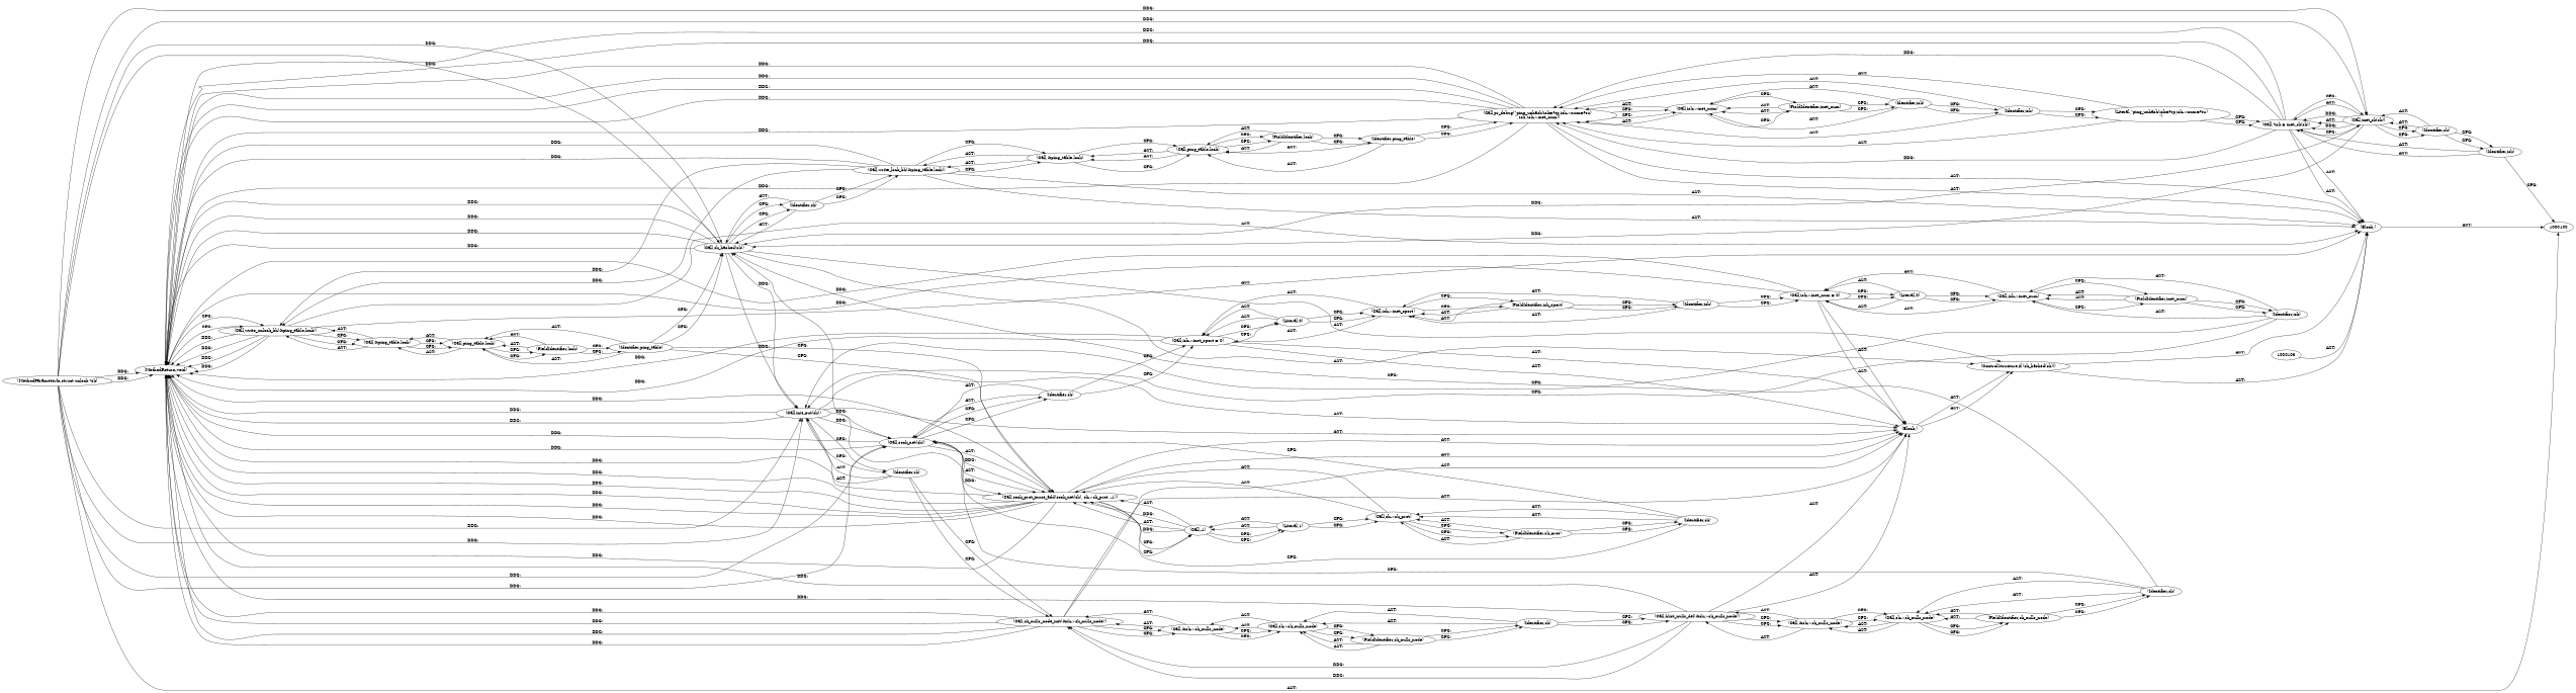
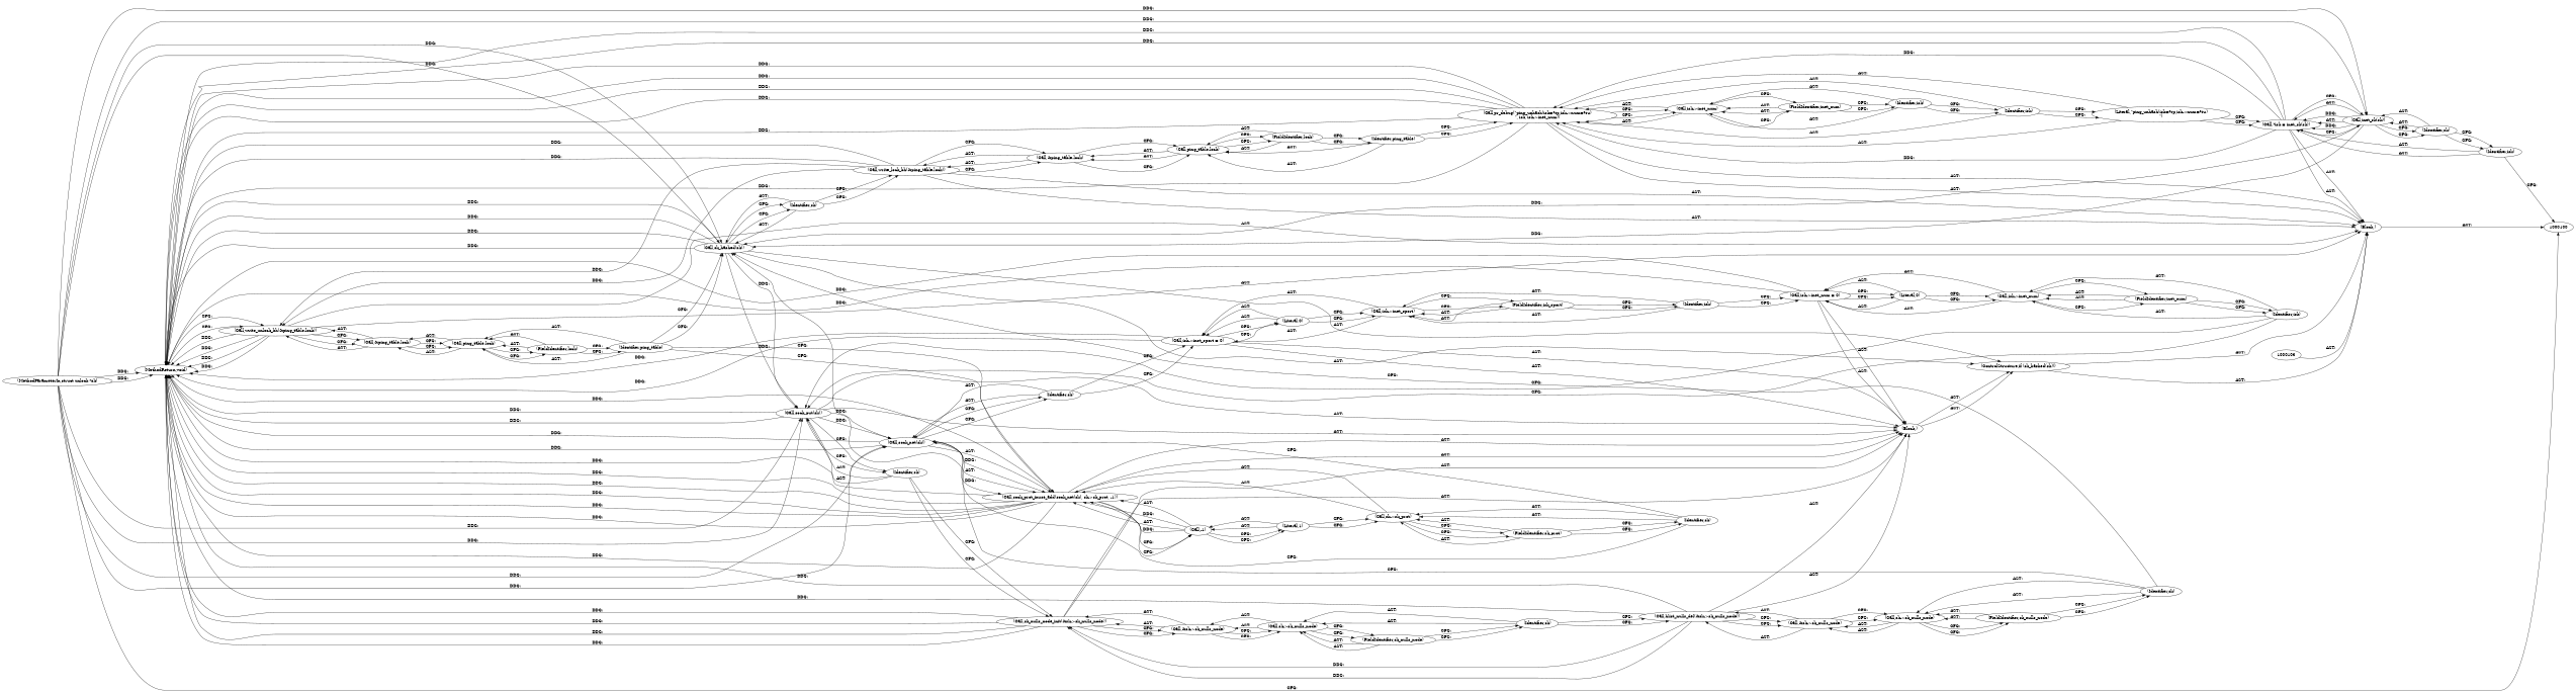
  digraph {
    rankdir=LR
    n1 [label="(MethodReturn,void)"]
    n2 [label="(Call,write_unlock_bh(&ping_table.lock))"]
    n3 [label="(Call,&ping_table.lock)"]
    n4 [label="(Block,)"]
    n5 [label="(MethodParameterIn,struct unlock *sk)"]
    1000100
-   n7 [label="(Call,init_put(sk))"]
+   n7 [label="(Call,sock_put(sk))"]
    n8 [label="(Call,sock_net(sk))"]
    n9 [label="(Call,inet_sk(sk))"]
    n10 [label="(Call,sk_hashed(sk))"]
    n11 [label="(Identifier,sk)"]
    n12 [label="(Block,)"]
    n13 [label="(Call,sock_prot_inuse_add(sock_net(sk), sk->sk_prot, -1))"]
    n14 [label="(Identifier,sk)"]
    n15 [label="(Call,*isk = inet_sk(sk))"]
    n16 [label="(Identifier,sk)"]
    n17 [label="(Identifier,sk)"]
    n18 [label="(ControlStructure,if (sk_hashed(sk)))"]
    n19 [label="(Call,sk_nulls_node_init(&sk->sk_nulls_node))"]
    n20 [label="(Call,&sk->sk_nulls_node)"]
    n21 [label="(Literal,0)"]
    n22 [label="(Call,isk->inet_num = 0)"]
    n23 [label="(Call,isk->inet_num)"]
    n24 [label="(FieldIdentifier,inet_num)"]
    n25 [label="(Identifier,isk)"]
    n26 [label="(Literal,0)"]
    n27 [label="(Call,isk->inet_sport = 0)"]
    n28 [label="(Call,isk->inet_sport)"]
    n29 [label="(FieldIdentifier,isk_sport)"]
    n30 [label="(Identifier,isk)"]
    n31 [label="(Call,-1)"]
    n32 [label="(Literal,1)"]
    n33 [label="(Call,sk->sk_prot)"]
    n34 [label="(FieldIdentifier,sk_prot)"]
    n35 [label="(Identifier,sk)"]
    n36 [label="(Call,ping_table.lock)"]
    n37 [label="(FieldIdentifier,lock)"]
    n38 [label="(Identifier,ping_table)"]
    n39 [label="(Call,pr_debug(\"ping_unhash(isk=%p,isk->num=%u)\n\", isk, isk->inet_num))"]
    n40 [label="(Call,isk->inet_num)"]
    n41 [label="(Identifier,isk)"]
    n42 [label="(Literal,\"ping_unhash(isk=%p,isk->num=%u)\n\")"]
    n43 [label="(FieldIdentifier,inet_num)"]
    n44 [label="(Identifier,isk)"]
    n45 [label="(Identifier,isk)"]
    n46 [label="(Call,write_lock_bh(&ping_table.lock))"]
    n47 [label="(Call,&ping_table.lock)"]
    n48 [label="(Call,ping_table.lock)"]
    n49 [label="(FieldIdentifier,lock)"]
    n50 [label="(Identifier,ping_table)"]
    n51 [label="(Call,&sk->sk_nulls_node)"]
    n52 [label="(Call,sk->sk_nulls_node)"]
    n53 [label="(Call,hlist_nulls_del(&sk->sk_nulls_node))"]
    n54 [label="(FieldIdentifier,sk_nulls_node)"]
    n55 [label="(Identifier,sk)"]
    n56 [label="(Call,sk->sk_nulls_node)"]
    n57 [label="(FieldIdentifier,sk_nulls_node)"]
    n58 [label="(Identifier,sk)"]
    1000103
    n1 -> n2 [label="CFG: "]
    n1 -> n2 [label="CFG: "]
    n2 -> n1 [label="DDG: "]
    n2 -> n1 [label="DDG: "]
    n2 -> n1 [label="DDG: "]
    n2 -> n1 [label="DDG: "]
    n2 -> n3 [label="CFG: "]
    n2 -> n3 [label="CFG: "]
    n2 -> n4 [label="AST: "]
    n2 -> n4 [label="AST: "]
    n3 -> n2 [label="AST: "]
    n3 -> n2 [label="AST: "]
    n3 -> n36 [label="CFG: "]
    n3 -> n36 [label="CFG: "]
    n4 -> 1000100 [label="AST: "]
    n5 -> n1 [label="DDG: "]
    n5 -> n1 [label="DDG: "]
-   n5 -> 1000100 [label="AST: "]
+   n5 -> 1000100 [label="CFG: "]
    n5 -> n7 [label="DDG: "]
    n5 -> n7 [label="DDG: "]
    n5 -> n8 [label="DDG: "]
    n5 -> n8 [label="DDG: "]
    n5 -> n9 [label="DDG: "]
    n5 -> n9 [label="DDG: "]
    n5 -> n10 [label="DDG: "]
    n5 -> n10 [label="DDG: "]
    n7 -> n1 [label="DDG: "]
    n7 -> n1 [label="DDG: "]
    n7 -> n8 [label="DDG: "]
    n7 -> n8 [label="DDG: "]
    n7 -> n11 [label="CFG: "]
    n7 -> n11 [label="CFG: "]
    n7 -> n12 [label="AST: "]
    n7 -> n12 [label="AST: "]
    n8 -> n1 [label="DDG: "]
    n8 -> n1 [label="DDG: "]
    n8 -> n13 [label="AST: "]
    n8 -> n13 [label="DDG: "]
    n8 -> n13 [label="AST: "]
    n8 -> n13 [label="DDG: "]
    n8 -> n14 [label="CFG: "]
    n8 -> n14 [label="CFG: "]
    n9 -> n10 [label="DDG: "]
    n9 -> n10 [label="DDG: "]
    n9 -> n15 [label="AST: "]
    n9 -> n15 [label="DDG: "]
    n9 -> n15 [label="AST: "]
    n9 -> n15 [label="DDG: "]
    n9 -> n16 [label="CFG: "]
    n9 -> n16 [label="CFG: "]
    n10 -> n1 [label="DDG: "]
    n10 -> n1 [label="DDG: "]
    n10 -> n1 [label="DDG: "]
    n10 -> n1 [label="DDG: "]
    n10 -> n7 [label="DDG: "]
    n10 -> n7 [label="DDG: "]
    n10 -> n17 [label="CFG: "]
    n10 -> n17 [label="CFG: "]
    n10 -> n18 [label="AST: "]
    n10 -> n18 [label="AST: "]
    n11 -> n7 [label="AST: "]
    n11 -> n7 [label="AST: "]
    n11 -> n19 [label="CFG: "]
    n11 -> n19 [label="CFG: "]
    n12 -> n18 [label="AST: "]
    n12 -> n18 [label="AST: "]
    n13 -> n1 [label="DDG: "]
    n13 -> n1 [label="DDG: "]
    n13 -> n1 [label="DDG: "]
    n13 -> n1 [label="DDG: "]
    n13 -> n1 [label="DDG: "]
    n13 -> n1 [label="DDG: "]
    n13 -> n1 [label="DDG: "]
    n13 -> n1 [label="DDG: "]
    n13 -> n12 [label="AST: "]
    n13 -> n12 [label="AST: "]
    n13 -> n31 [label="CFG: "]
    n13 -> n31 [label="CFG: "]
    n14 -> n8 [label="AST: "]
    n14 -> n8 [label="AST: "]
    n14 -> n27 [label="CFG: "]
    n14 -> n27 [label="CFG: "]
    n15 -> n1 [label="DDG: "]
    n15 -> n1 [label="DDG: "]
    n15 -> n4 [label="AST: "]
    n15 -> n4 [label="AST: "]
    n15 -> n9 [label="CFG: "]
    n15 -> n9 [label="CFG: "]
    n15 -> n39 [label="DDG: "]
    n15 -> n39 [label="DDG: "]
    n16 -> n9 [label="AST: "]
    n16 -> n9 [label="AST: "]
    n16 -> n41 [label="CFG: "]
    n16 -> n41 [label="CFG: "]
    n17 -> n10 [label="AST: "]
    n17 -> n10 [label="AST: "]
    n17 -> n46 [label="CFG: "]
    n17 -> n46 [label="CFG: "]
    n18 -> n4 [label="AST: "]
    n18 -> n4 [label="AST: "]
    n19 -> n1 [label="DDG: "]
    n19 -> n1 [label="DDG: "]
    n19 -> n1 [label="DDG: "]
    n19 -> n1 [label="DDG: "]
    n19 -> n12 [label="AST: "]
    n19 -> n12 [label="AST: "]
    n19 -> n20 [label="CFG: "]
    n19 -> n20 [label="CFG: "]
    n20 -> n19 [label="AST: "]
    n20 -> n19 [label="AST: "]
    n20 -> n56 [label="CFG: "]
    n20 -> n56 [label="CFG: "]
    n21 -> n22 [label="AST: "]
    n21 -> n22 [label="AST: "]
    n21 -> n23 [label="CFG: "]
    n21 -> n23 [label="CFG: "]
    n22 -> n1 [label="DDG: "]
    n22 -> n1 [label="DDG: "]
    n22 -> n12 [label="AST: "]
    n22 -> n12 [label="AST: "]
    n22 -> n21 [label="CFG: "]
    n22 -> n21 [label="CFG: "]
    n23 -> n22 [label="AST: "]
    n23 -> n22 [label="AST: "]
    n23 -> n24 [label="CFG: "]
    n23 -> n24 [label="CFG: "]
    n24 -> n23 [label="AST: "]
    n24 -> n23 [label="AST: "]
    n24 -> n25 [label="CFG: "]
    n24 -> n25 [label="CFG: "]
    n25 -> n7 [label="CFG: "]
    n25 -> n7 [label="CFG: "]
    n25 -> n23 [label="AST: "]
    n25 -> n23 [label="AST: "]
    n26 -> n27 [label="AST: "]
    n26 -> n27 [label="AST: "]
    n26 -> n28 [label="CFG: "]
    n26 -> n28 [label="CFG: "]
    n27 -> n1 [label="DDG: "]
    n27 -> n1 [label="DDG: "]
    n27 -> n12 [label="AST: "]
    n27 -> n12 [label="AST: "]
    n27 -> n26 [label="CFG: "]
    n27 -> n26 [label="CFG: "]
    n28 -> n27 [label="AST: "]
    n28 -> n27 [label="AST: "]
    n28 -> n29 [label="CFG: "]
    n28 -> n29 [label="CFG: "]
    n29 -> n28 [label="AST: "]
    n29 -> n28 [label="AST: "]
    n29 -> n30 [label="CFG: "]
    n29 -> n30 [label="CFG: "]
    n30 -> n22 [label="CFG: "]
    n30 -> n22 [label="CFG: "]
    n30 -> n28 [label="AST: "]
    n30 -> n28 [label="AST: "]
    n31 -> n13 [label="AST: "]
    n31 -> n13 [label="DDG: "]
    n31 -> n13 [label="AST: "]
    n31 -> n13 [label="DDG: "]
    n31 -> n32 [label="CFG: "]
    n31 -> n32 [label="CFG: "]
    n32 -> n31 [label="AST: "]
    n32 -> n31 [label="AST: "]
    n32 -> n33 [label="CFG: "]
    n32 -> n33 [label="CFG: "]
    n33 -> n13 [label="AST: "]
    n33 -> n13 [label="AST: "]
    n33 -> n34 [label="CFG: "]
    n33 -> n34 [label="CFG: "]
    n34 -> n33 [label="AST: "]
    n34 -> n33 [label="AST: "]
    n34 -> n35 [label="CFG: "]
    n34 -> n35 [label="CFG: "]
    n35 -> n8 [label="CFG: "]
    n35 -> n8 [label="CFG: "]
    n35 -> n33 [label="AST: "]
    n35 -> n33 [label="AST: "]
    n36 -> n3 [label="AST: "]
    n36 -> n3 [label="AST: "]
    n36 -> n37 [label="CFG: "]
    n36 -> n37 [label="CFG: "]
    n37 -> n36 [label="AST: "]
    n37 -> n36 [label="AST: "]
    n37 -> n38 [label="CFG: "]
    n37 -> n38 [label="CFG: "]
    n38 -> n10 [label="CFG: "]
    n38 -> n10 [label="CFG: "]
    n38 -> n13 [label="CFG: "]
    n38 -> n13 [label="CFG: "]
    n38 -> n36 [label="AST: "]
    n38 -> n36 [label="AST: "]
    n39 -> n1 [label="DDG: "]
    n39 -> n1 [label="DDG: "]
    n39 -> n1 [label="DDG: "]
    n39 -> n1 [label="DDG: "]
    n39 -> n1 [label="DDG: "]
    n39 -> n1 [label="DDG: "]
    n39 -> n4 [label="AST: "]
    n39 -> n4 [label="AST: "]
    n39 -> n40 [label="CFG: "]
    n39 -> n40 [label="CFG: "]
    n40 -> n39 [label="AST: "]
    n40 -> n39 [label="AST: "]
    n40 -> n43 [label="CFG: "]
    n40 -> n43 [label="CFG: "]
    n41 -> 1000100 [label="CFG: "]
    n41 -> n15 [label="AST: "]
    n41 -> n15 [label="AST: "]
    n42 -> n15 [label="CFG: "]
    n42 -> n15 [label="CFG: "]
    n42 -> n39 [label="AST: "]
    n42 -> n39 [label="AST: "]
    n43 -> n40 [label="AST: "]
    n43 -> n40 [label="AST: "]
    n43 -> n45 [label="CFG: "]
    n43 -> n45 [label="CFG: "]
    n44 -> n39 [label="AST: "]
    n44 -> n39 [label="AST: "]
    n44 -> n42 [label="CFG: "]
    n44 -> n42 [label="CFG: "]
    n45 -> n40 [label="AST: "]
    n45 -> n40 [label="AST: "]
    n45 -> n44 [label="CFG: "]
    n45 -> n44 [label="CFG: "]
    n46 -> n1 [label="DDG: "]
    n46 -> n1 [label="DDG: "]
    n46 -> n2 [label="DDG: "]
    n46 -> n2 [label="DDG: "]
    n46 -> n4 [label="AST: "]
    n46 -> n4 [label="AST: "]
    n46 -> n47 [label="CFG: "]
    n46 -> n47 [label="CFG: "]
    n47 -> n46 [label="AST: "]
    n47 -> n46 [label="AST: "]
    n47 -> n48 [label="CFG: "]
    n47 -> n48 [label="CFG: "]
    n48 -> n47 [label="AST: "]
    n48 -> n47 [label="AST: "]
    n48 -> n49 [label="CFG: "]
    n48 -> n49 [label="CFG: "]
    n49 -> n48 [label="AST: "]
    n49 -> n48 [label="AST: "]
    n49 -> n50 [label="CFG: "]
    n49 -> n50 [label="CFG: "]
    n50 -> n39 [label="CFG: "]
    n50 -> n39 [label="CFG: "]
    n50 -> n48 [label="AST: "]
    n50 -> n48 [label="AST: "]
    n51 -> n52 [label="CFG: "]
    n51 -> n52 [label="CFG: "]
    n51 -> n53 [label="AST: "]
    n51 -> n53 [label="AST: "]
    n52 -> n51 [label="AST: "]
    n52 -> n51 [label="AST: "]
    n52 -> n54 [label="CFG: "]
    n52 -> n54 [label="CFG: "]
    n53 -> n1 [label="DDG: "]
    n53 -> n1 [label="DDG: "]
    n53 -> n12 [label="AST: "]
    n53 -> n12 [label="AST: "]
    n53 -> n19 [label="DDG: "]
    n53 -> n19 [label="DDG: "]
    n53 -> n51 [label="CFG: "]
    n53 -> n51 [label="CFG: "]
    n54 -> n52 [label="AST: "]
    n54 -> n52 [label="AST: "]
    n54 -> n55 [label="CFG: "]
    n54 -> n55 [label="CFG: "]
    n55 -> n10 [label="CFG: "]
    n55 -> n10 [label="CFG: "]
    n55 -> n52 [label="AST: "]
    n55 -> n52 [label="AST: "]
    n56 -> n20 [label="AST: "]
    n56 -> n20 [label="AST: "]
    n56 -> n57 [label="CFG: "]
    n56 -> n57 [label="CFG: "]
    n57 -> n56 [label="AST: "]
    n57 -> n56 [label="AST: "]
    n57 -> n58 [label="CFG: "]
    n57 -> n58 [label="CFG: "]
    n58 -> n53 [label="CFG: "]
    n58 -> n53 [label="CFG: "]
    n58 -> n56 [label="AST: "]
    n58 -> n56 [label="AST: "]
    1000103 -> n4 [label="AST: "]
  }
